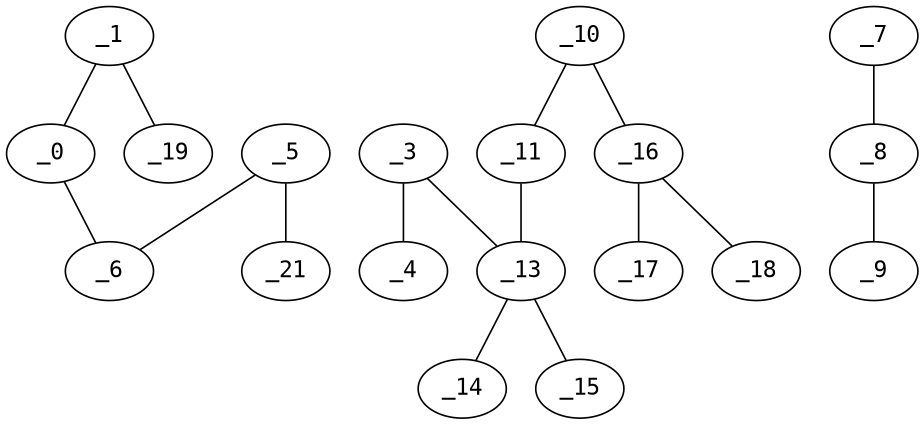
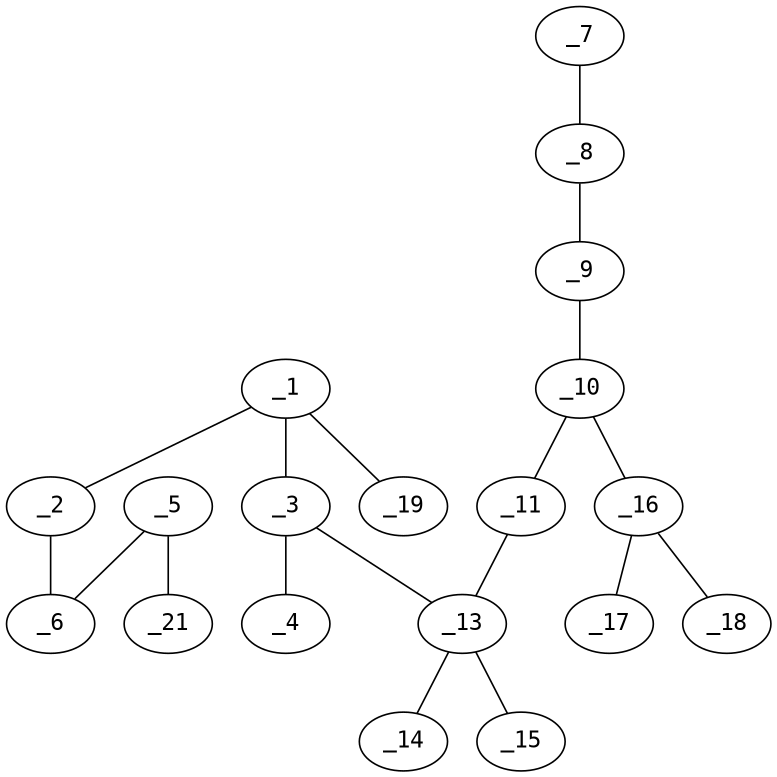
  graph {
    fontname="DejaVu Sans Mono"
    node [charge=0 chem=1 fontname="DejaVu Sans Mono" symbol="C  " x=4.5981 y=0]
    edge [fontname="DejaVu Sans Mono" valence=1]
    _1 [x=3.7321 y=-1.5]
-   _2 [x=3.732 y=-2.5 label=_0]
+   _2 [x=3.732 y=-2.5]
    _3 [y=-1]
    _19 [chem=4 symbol="N  " x=2.866 y=-1]
    _6 [y=-3]
    _4 [x=5.4641 y=-1.5]
    _13 [chem=5 symbol="S  "]
    _14 [chem=2 symbol="O  " x=5.5981]
    _15 [chem=2 symbol="O  " x=3.5981]
    _5 [x=5.4641 y=-2.5]
    _21 [chem=7 symbol="Cl " x=6.3301 y=-3]
    _7 [x=5.4641 y=2.5]
    _8 [y=3]
    _9 [x=3.7321 y=2.5]
    _10 [x=3.7321 y=1.5]
    _11 [y=1]
    _16 [charge=1 chem=4 symbol="N  " x=2.866 y=1]
    _17 [chem=2 symbol="O  " x=2 y=1.5]
    _18 [charge=-1 chem=2 symbol="O  " x=2.866]
    _1 -- _2
+   _1 -- _3 [valence=2]
    _1 -- _19
    _2 -- _6 [valence=2]
    _3 -- _4
    _3 -- _13
    _13 -- _14 [valence=2]
    _13 -- _15 [valence=2]
    _5 -- _6
    _5 -- _21
    _7 -- _8 [valence=2]
    _8 -- _9
+   _9 -- _10 [valence=2]
    _10 -- _11
    _10 -- _16
    _11 -- _13
    _16 -- _17 [valence=2]
    _16 -- _18
  }
